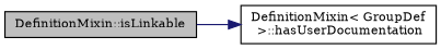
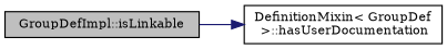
  digraph {
    rankdir=LR
    fontname="DejaVu Serif"
    node [color=black fontname="DejaVu Serif" fontsize=10 shape=record style=filled]
-   n1 [fillcolor=grey75 fontcolor=black height=0.2 label="DefinitionMixin::isLinkable" width=0.4]
+   n1 [fillcolor=grey75 fontcolor=black height=0.2 label="GroupDefImpl::isLinkable" width=0.4]
    n2 [fillcolor=white height=0.2 label="DefinitionMixin\< GroupDef\l \>::hasUserDocumentation" width=0.4]
    n1 -> n2 [color=midnightblue fontname="DejaVu Serif" fontsize=10 labelfontname=Helvetica labelfontsize=10 style=solid]
  }
